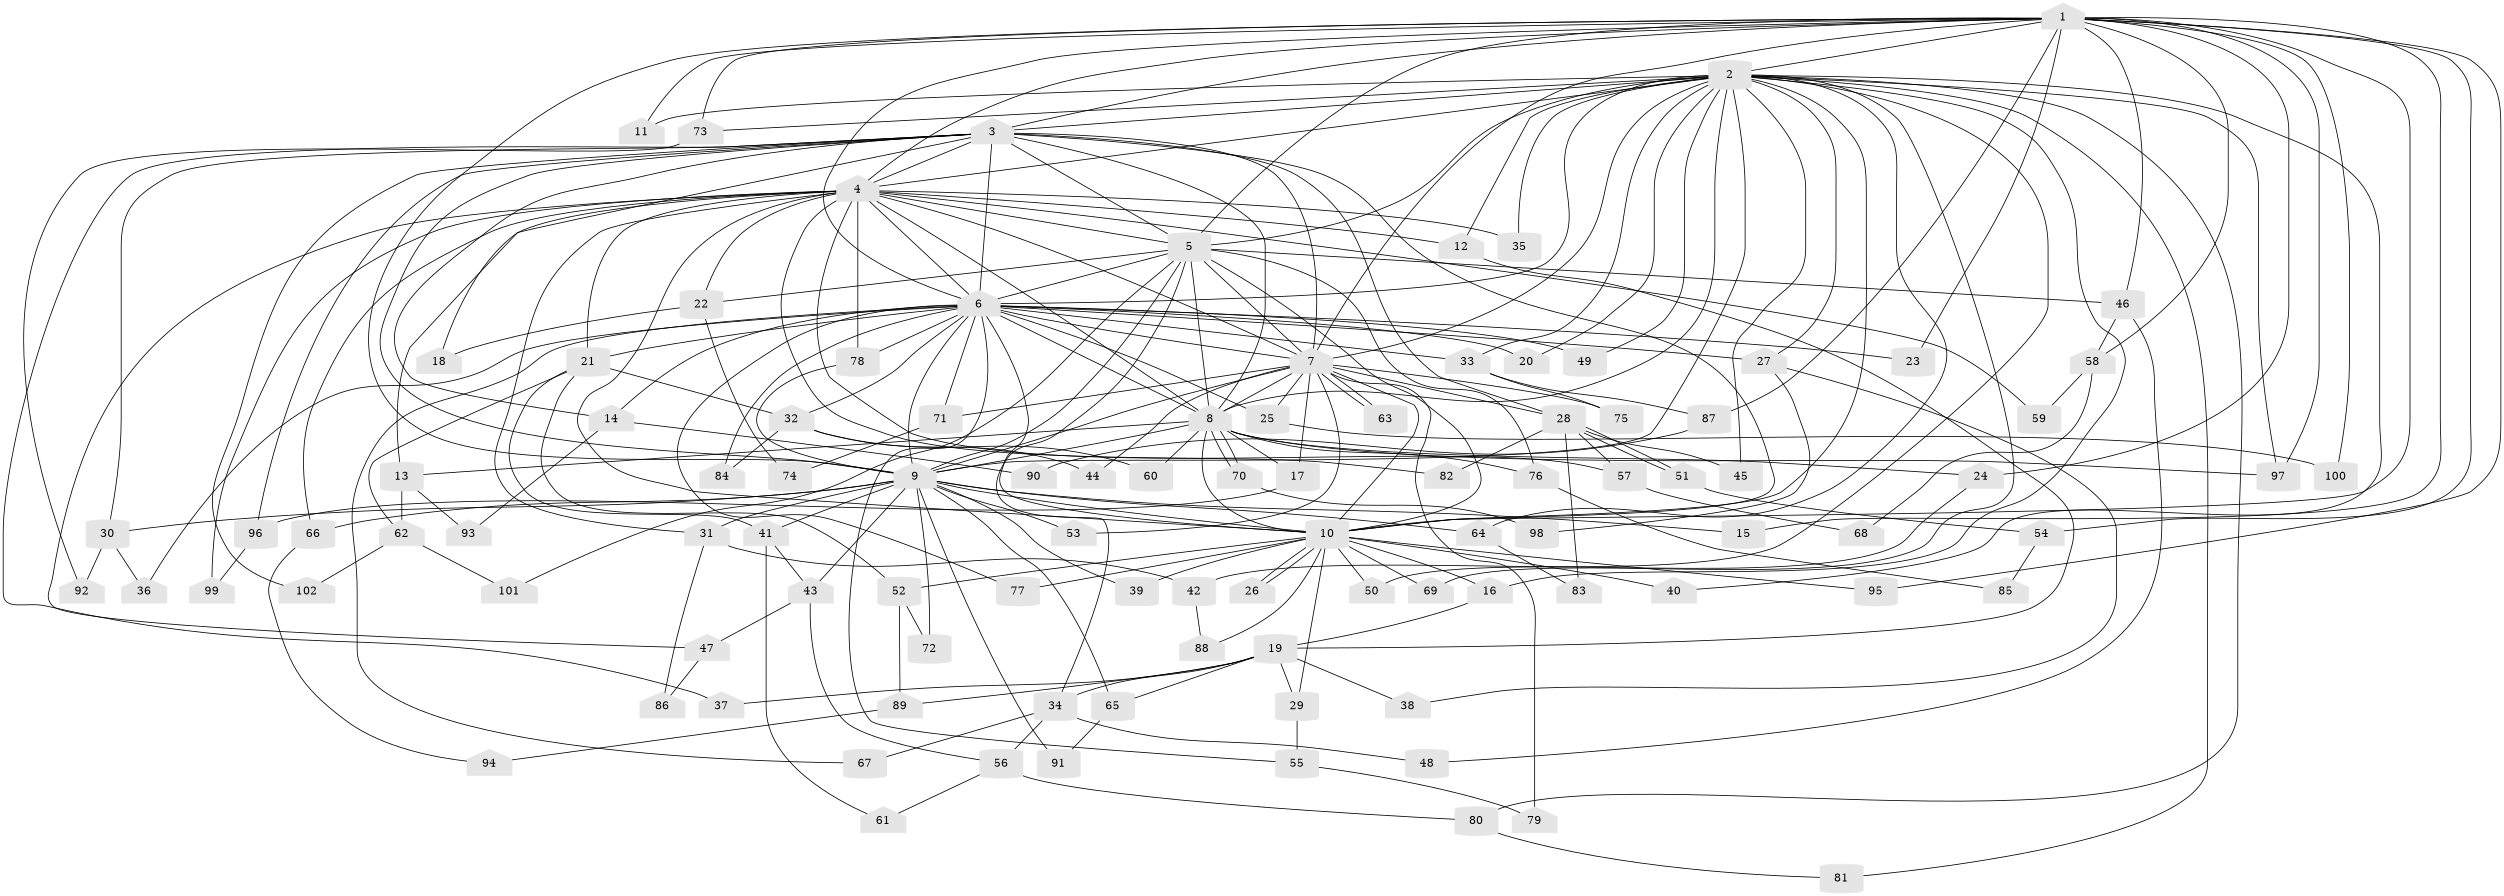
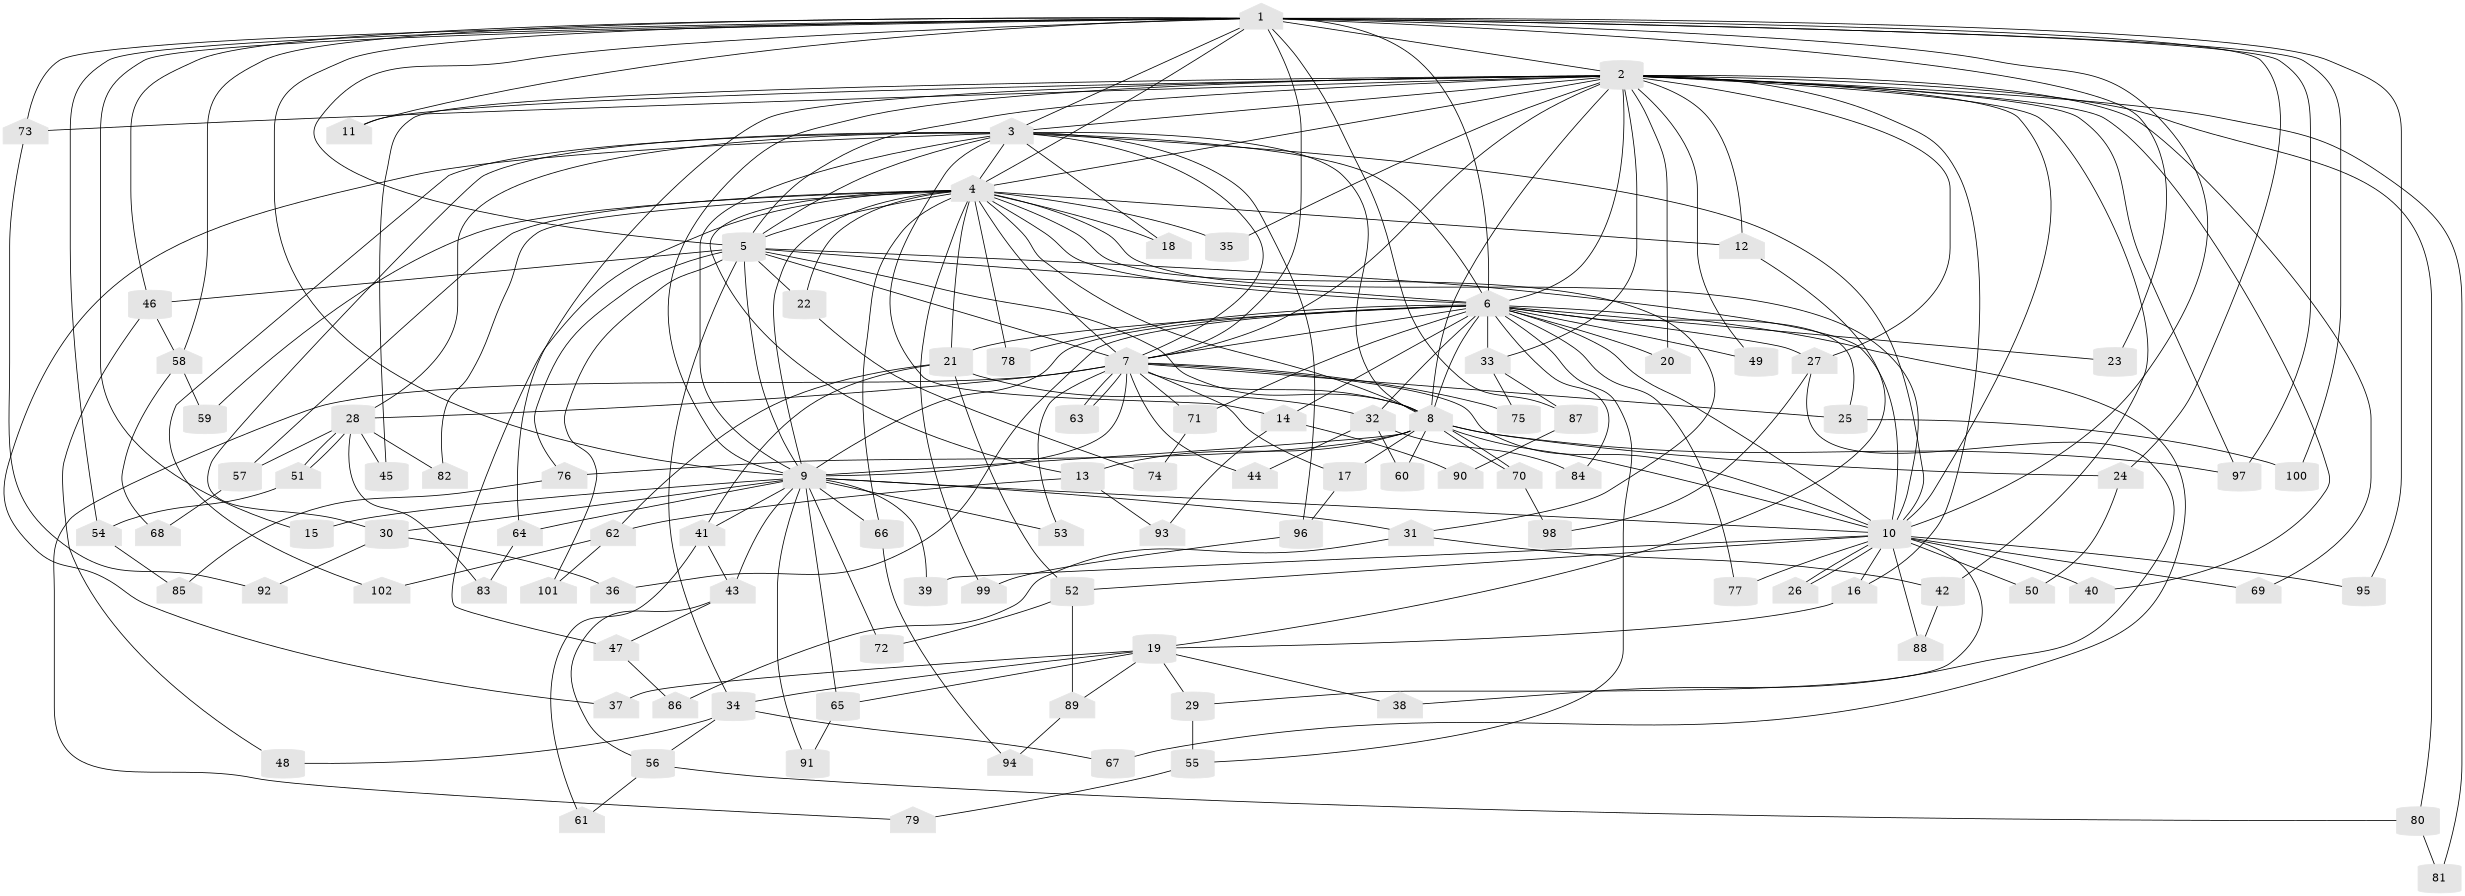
  graph {
    node [color=gray90 shape=house style=filled]
    2 [shape=cylinder]
    1
    3
    4
    5 [shape=cylinder]
    6
    7
    9
    10 [shape=cylinder]
    11
    15 [shape=cylinder]
    23 [shape=cylinder]
    24
    46 [shape=cylinder]
    54
    58
    73
    87 [shape=cylinder]
    95 [shape=cylinder]
    100 [shape=cylinder]
    97 [shape=cylinder]
    8
    12
    16
    20
    27
    33
    35 [shape=cylinder]
    40
    42 [shape=cylinder]
    45 [shape=cylinder]
    49 [shape=cylinder]
    64
    69
    80 [shape=cylinder]
    81 [shape=cylinder]
    14
    18
    28 [shape=cylinder]
    30 [shape=cylinder]
    37
    96 [shape=cylinder]
    102
    13 [shape=cylinder]
    21 [shape=cylinder]
    22 [shape=cylinder]
    31
    47
    57 [shape=cylinder]
    59 [shape=cylinder]
    66 [shape=cylinder]
    78 [shape=cylinder]
    82
    99
    34 [shape=cylinder]
    76
    101
    25 [shape=cylinder]
    32
    36
    55 [shape=cylinder]
    67 [shape=cylinder]
    71 [shape=cylinder]
    77 [shape=cylinder]
    84
    17 [shape=cylinder]
    44
    53
    63 [shape=cylinder]
    75 [shape=cylinder]
    79
    60 [shape=cylinder]
    70
    39 [shape=cylinder]
    41
    43
    65 [shape=cylinder]
    72 [shape=cylinder]
    91 [shape=cylinder]
    26
    29 [shape=cylinder]
    50
    52 [shape=cylinder]
    88
    48 [shape=cylinder]
    85
    68
    92
    90
    19 [shape=cylinder]
    38
    98 [shape=cylinder]
    83
    93
    51
    62
    74 [shape=cylinder]
    86
    94
    56 [shape=cylinder]
    61
    89
    2 -- 3
    2 -- 4
    2 -- 5
    2 -- 6
    2 -- 7
    2 -- 9
    2 -- 10
    2 -- 11
    2 -- 73
    2 -- 97
    2 -- 8
    2 -- 12
    2 -- 16
    2 -- 20
    2 -- 27
    2 -- 33
    2 -- 35
    2 -- 40
    2 -- 42
    2 -- 45
    2 -- 49
    2 -- 64
    2 -- 69
    2 -- 80
    2 -- 81
    1 -- 2
    1 -- 3
    1 -- 4
    1 -- 5
    1 -- 6
    1 -- 7
    1 -- 9
    1 -- 10
    1 -- 11
    1 -- 15
    1 -- 23
    1 -- 24
    1 -- 46
    1 -- 54
    1 -- 58
    1 -- 73
    1 -- 87
    1 -- 95
    1 -- 100
    1 -- 97
    3 -- 4
    3 -- 5
    3 -- 6
    3 -- 7
    3 -- 9
    3 -- 10
    3 -- 8
    3 -- 14
    3 -- 18
    3 -- 28
    3 -- 30
    3 -- 37
    3 -- 96
    3 -- 102
    4 -- 5
    4 -- 6
    4 -- 7
-   78 -- 9
+   4 -- 9
    4 -- 10
    4 -- 8
    4 -- 12
    4 -- 35
-   22 -- 18
+   4 -- 18
    4 -- 13
    4 -- 21
    4 -- 22
    4 -- 31
    4 -- 47
    4 -- 57
    4 -- 59
    4 -- 66
    4 -- 78
    4 -- 82
    4 -- 99
    5 -- 6
    5 -- 7
    5 -- 9
    5 -- 10
    5 -- 46
    5 -- 8
    5 -- 22
    5 -- 34
    5 -- 76
    5 -- 101
    6 -- 7
    6 -- 9
    6 -- 10
    6 -- 23
    6 -- 8
    6 -- 20
    6 -- 27
    6 -- 33
    6 -- 49
    6 -- 14
    6 -- 21
    6 -- 78
    6 -- 25
    6 -- 32
    6 -- 36
    6 -- 55
    6 -- 67
    6 -- 71
    6 -- 77
    6 -- 84
    7 -- 9
    7 -- 10
    7 -- 8
    7 -- 28
    7 -- 25
    7 -- 71
    7 -- 17
    7 -- 44
    7 -- 53
    7 -- 63
    7 -- 63
    7 -- 75
    7 -- 79
    9 -- 10
    9 -- 15
    9 -- 64
    9 -- 30
    9 -- 31
    9 -- 66
    9 -- 53
    9 -- 39
    9 -- 41
    9 -- 43
    9 -- 65
    9 -- 72
    9 -- 91
    10 -- 95
    10 -- 16
    10 -- 40
    10 -- 69
    10 -- 77
    10 -- 39
    10 -- 26
    10 -- 26
    10 -- 29
    10 -- 50
    10 -- 52
    10 -- 88
    24 -- 50
    46 -- 58
    46 -- 48
    54 -- 85
    58 -- 59
    58 -- 68
    73 -- 92
    87 -- 90
    8 -- 9
    8 -- 10
    8 -- 24
    8 -- 97
    8 -- 13
    8 -- 76
    8 -- 17
    8 -- 60
    8 -- 70
    8 -- 70
    12 -- 19
    16 -- 19
    27 -- 38
    27 -- 98
    33 -- 87
    33 -- 75
    42 -- 88
    64 -- 83
    80 -- 81
    14 -- 90
    14 -- 93
    28 -- 45
    28 -- 57
    28 -- 82
    28 -- 83
    28 -- 51
    28 -- 51
    30 -- 36
    30 -- 92
    96 -- 99
    13 -- 93
    13 -- 62
    21 -- 32
    21 -- 41
    21 -- 52
    21 -- 62
    22 -- 74
    31 -- 42
    31 -- 86
    47 -- 86
    57 -- 68
    66 -- 94
    34 -- 67
    34 -- 48
    34 -- 56
    76 -- 85
    25 -- 100
    32 -- 84
    32 -- 44
    32 -- 60
    55 -- 79
    71 -- 74
    17 -- 96
    70 -- 98
    41 -- 43
    41 -- 61
    43 -- 47
    43 -- 56
    65 -- 91
    29 -- 55
    52 -- 72
    52 -- 89
    19 -- 37
    19 -- 34
    19 -- 65
    19 -- 29
    19 -- 38
    19 -- 89
    51 -- 54
    62 -- 102
    62 -- 101
    56 -- 80
    56 -- 61
    89 -- 94
  }
